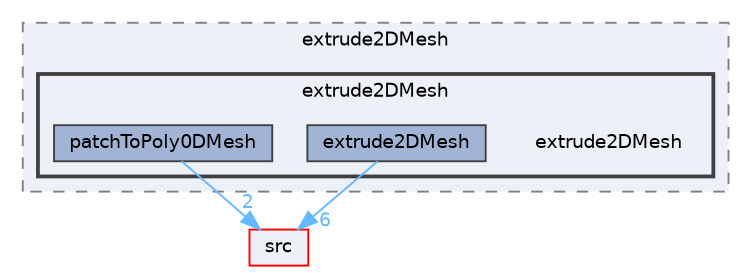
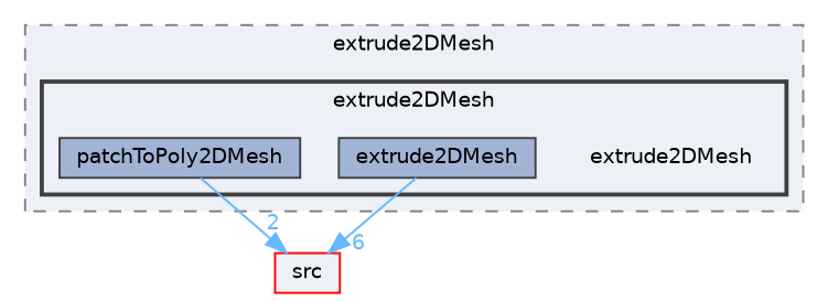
  digraph {
    compound=true
    node [fontname=Helvetica fontsize=10 shape=box color=grey25 fillcolor="#a2b4d6" style=filled]
    edge [color=steelblue1 fontcolor=steelblue1 fontname=Helvetica fontsize=10 labeldistance=1.5 labelfontname=Helvetica labelfontsize=10]
    n1 [height=0.2 label=extrude2DMesh shape=plaintext width=0.4 color="" fillcolor="" style=""]
    n2 [height=0.2 label=extrude2DMesh width=0.4]
-   n3 [height=0.2 label=patchToPoly0DMesh width=0.4]
+   n3 [height=0.2 label=patchToPoly2DMesh width=0.4]
    n4 [color=red fillcolor="#edf0f7" height=0.2 label=src width=0.4]
    subgraph cluster_1 {
      bgcolor="#edf0f7"
      fontname=Helvetica
      fontsize=10
      label=extrude2DMesh
      pencolor=grey50
      style="filled,dashed"
      subgraph cluster_2 {
        bgcolor="#edf0f7"
        fontname=Helvetica
        fontsize=10
        pencolor=grey25
        style="filled,bold"
        n1
        n2
        n3
      }
    }
    n2 -> n4 [headlabel=6]
    n3 -> n4 [headlabel=2]
  }
